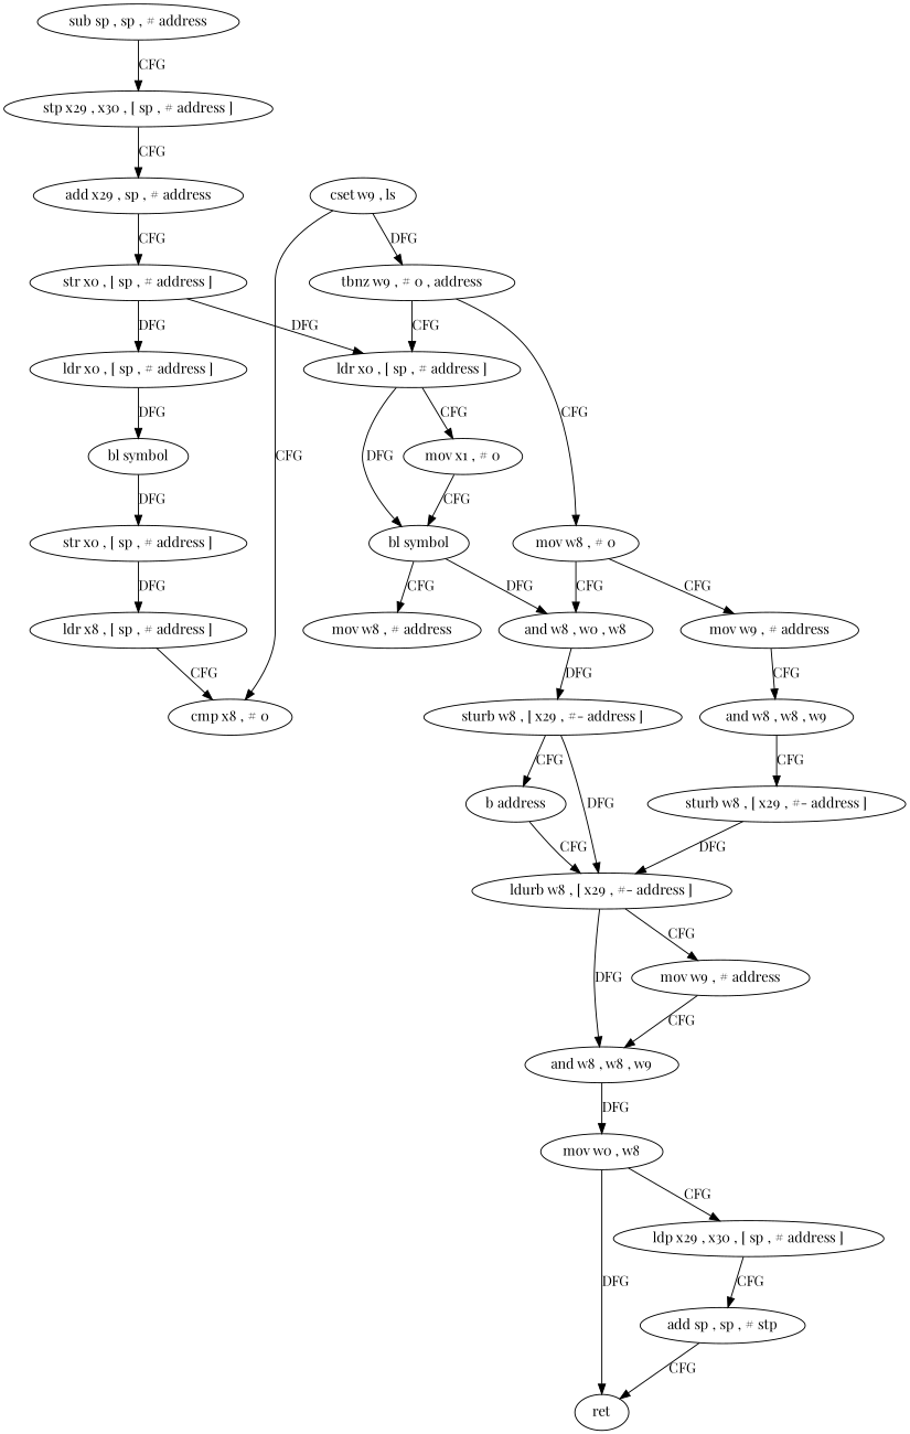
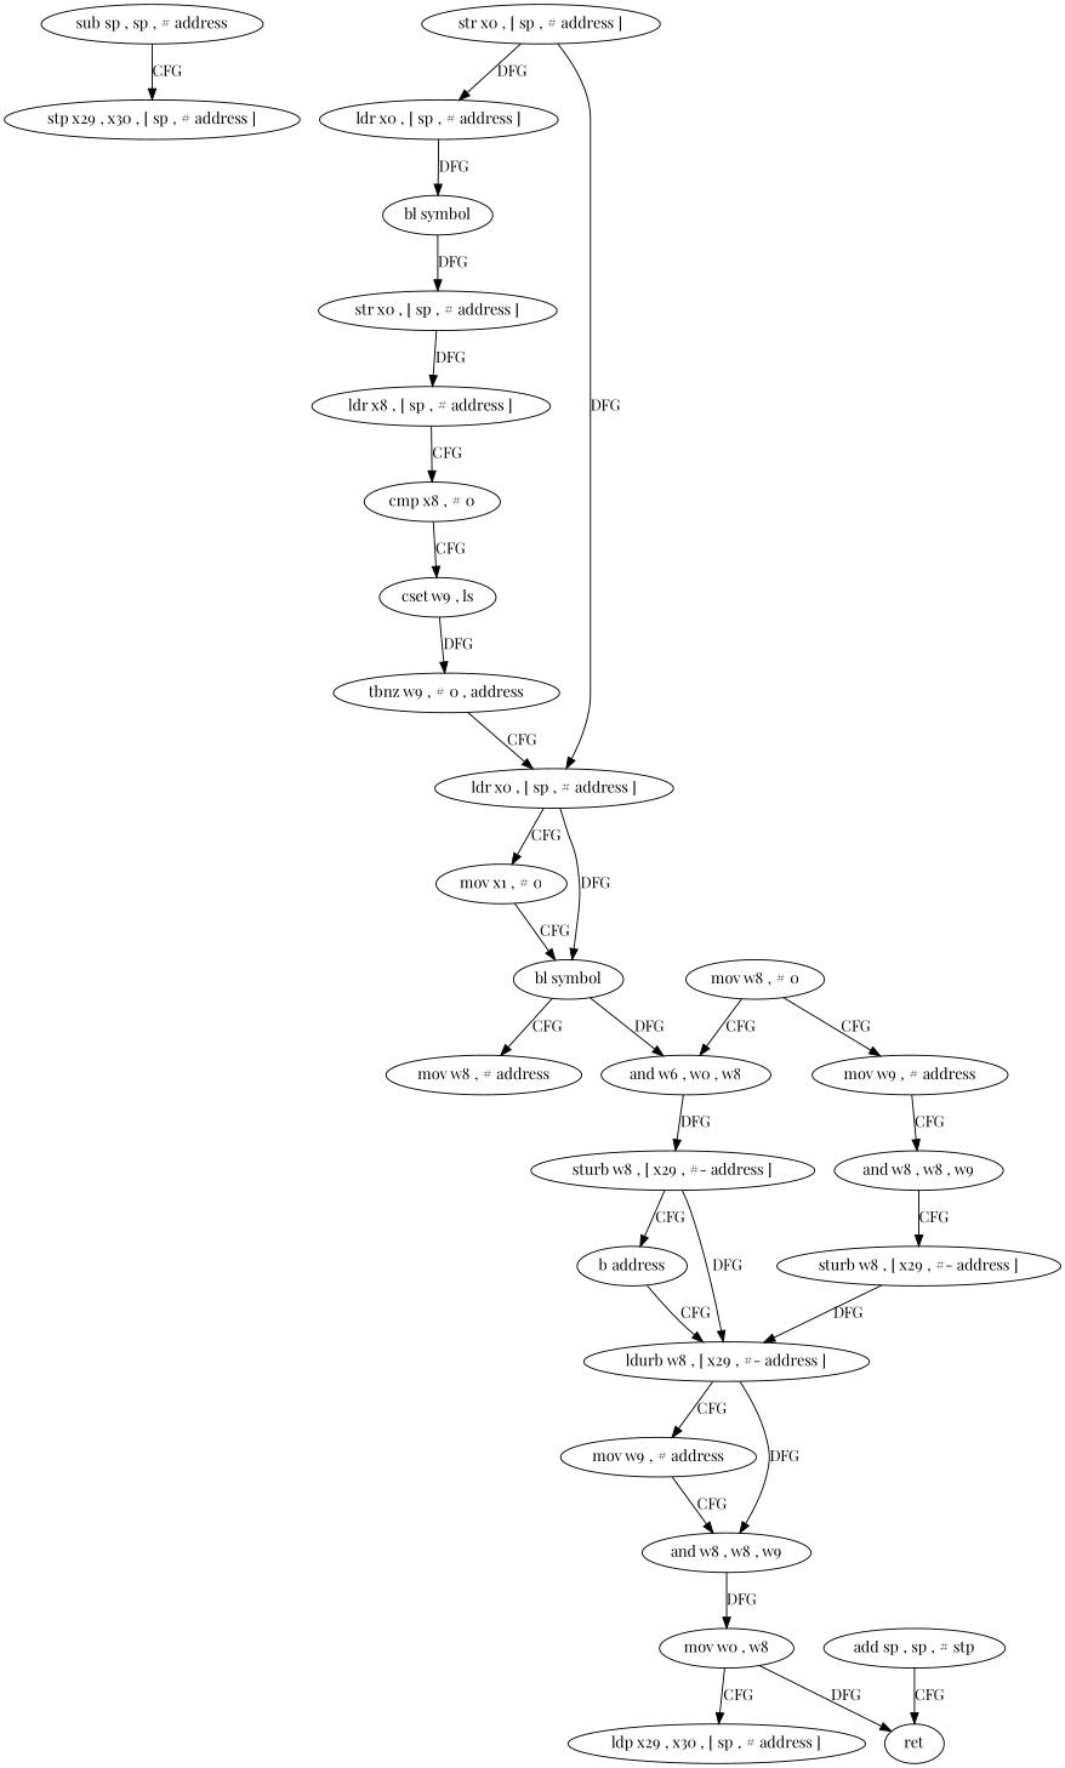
  digraph {
    fontname="Playfair Display"
    node [fontname="Playfair Display"]
    edge [fontname="Playfair Display"]
    n1 [label="sub sp , sp , # address"]
    n2 [label="stp x29 , x30 , [ sp , # address ]"]
-   n3 [label="add x29 , sp , # address"]
    n4 [label="str x0 , [ sp , # address ]"]
    n5 [label="ldr x0 , [ sp , # address ]"]
    n6 [label="ldr x0 , [ sp , # address ]"]
    n7 [label="bl symbol"]
    n8 [label="mov x1 , # 0"]
    n9 [label="bl symbol"]
    n10 [label="str x0 , [ sp , # address ]"]
    n11 [label="ldr x8 , [ sp , # address ]"]
    n12 [label="cmp x8 , # 0"]
    n13 [label="cset w9 , ls"]
    n14 [label="tbnz w9 , # 0 , address"]
    n15 [label="mov w8 , # 0"]
    n16 [label="mov w9 , # address"]
-   n17 [label="and w8 , w0 , w8"]
+   n17 [label="and w6 , w0 , w8"]
    n18 [label="and w8 , w8 , w9"]
    n19 [label="mov w8 , # address"]
    n20 [label="sturb w8 , [ x29 , #- address ]"]
    n21 [label="ldurb w8 , [ x29 , #- address ]"]
    n22 [label="mov w9 , # address"]
    n23 [label="and w8 , w8 , w9"]
    n24 [label="mov w0 , w8"]
    n25 [label="sturb w8 , [ x29 , #- address ]"]
    n26 [label="b address"]
    n27 [label="ldp x29 , x30 , [ sp , # address ]"]
    n28 [label=ret]
    n29 [label="add sp , sp , # stp"]
    n1 -> n2 [label=CFG]
-   n2 -> n3 [label=CFG]
-   n3 -> n4 [label=CFG]
    n4 -> n5 [label=DFG]
    n4 -> n6 [label=DFG]
    n5 -> n7 [label=DFG]
    n6 -> n8 [label=CFG]
    n6 -> n9 [label=DFG]
    n7 -> n10 [label=DFG]
    n8 -> n9 [label=CFG]
    n9 -> n17 [label=DFG]
    n9 -> n19 [label=CFG]
    n10 -> n11 [label=DFG]
    n11 -> n12 [label=CFG]
-   n13 -> n12 [label=CFG]
+   n12 -> n13 [label=CFG]
    n13 -> n14 [label=DFG]
    n14 -> n6 [label=CFG]
-   n14 -> n15 [label=CFG]
    n15 -> n16 [label=CFG]
    n15 -> n17 [label=CFG]
    n16 -> n18 [label=CFG]
    n17 -> n25 [label=DFG]
    n18 -> n20 [label=CFG]
    n20 -> n21 [label=DFG]
    n21 -> n22 [label=CFG]
    n21 -> n23 [label=DFG]
    n22 -> n23 [label=CFG]
    n23 -> n24 [label=DFG]
    n24 -> n27 [label=CFG]
    n24 -> n28 [label=DFG]
    n25 -> n21 [label=DFG]
    n25 -> n26 [label=CFG]
    n26 -> n21 [label=CFG]
-   n27 -> n29 [label=CFG]
    n29 -> n28 [label=CFG]
  }
